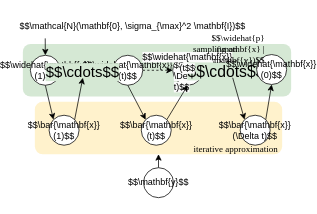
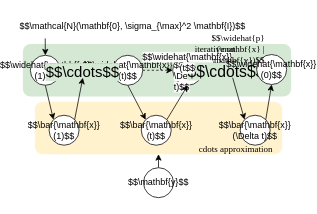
  <mxCell id="0" />
  <mxCell id="1" parent="0" />
  <mxCell id="2" value="" style="rounded=1;whiteSpace=wrap;html=1;fillColor=#d5e8d4;strokeColor=none;" vertex="1" parent="1"><mxGeometry x="26" y="58" width="358" height="70" as="geometry" /></mxCell>
  <mxCell id="3" value="" style="ellipse;whiteSpace=wrap;html=1;" vertex="1" parent="1"><mxGeometry x="226" y="73" width="40" height="40" as="geometry" /></mxCell>
  <mxCell id="4" value="" style="rounded=1;whiteSpace=wrap;html=1;fillColor=#fff2cc;strokeColor=none;" vertex="1" parent="1"><mxGeometry x="42" y="135" width="330" height="70" as="geometry" /></mxCell>
  <mxCell id="5" value="&lt;span style=&quot;caret-color: rgb(0, 0, 0); color: rgb(0, 0, 0); font-family: Helvetica; font-size: 12px; font-style: normal; font-variant-caps: normal; font-weight: 400; letter-spacing: normal; orphans: auto; text-align: center; text-indent: 0px; text-transform: none; white-space: normal; widows: auto; word-spacing: 0px; -webkit-text-stroke-width: 0px; background-color: rgb(251, 251, 251); text-decoration: none; display: inline !important; float: none;&quot;&gt;$$-\Delta t)$$&lt;/span&gt;" style="text;whiteSpace=wrap;html=1;" vertex="1" parent="1"><mxGeometry x="226" y="73" width="30" height="43" as="geometry" /></mxCell>
  <mxCell id="6" value="" style="edgeStyle=orthogonalEdgeStyle;rounded=0;orthogonalLoop=1;jettySize=auto;html=1;dashed=1;" edge="1" parent="1" source="8" target="11"><mxGeometry relative="1" as="geometry" /></mxCell>
  <mxCell id="7" style="rounded=0;orthogonalLoop=1;jettySize=auto;html=1;exitX=0.5;exitY=1;exitDx=0;exitDy=0;entryX=0;entryY=0;entryDx=0;entryDy=0;" edge="1" parent="1" source="8" target="14"><mxGeometry relative="1" as="geometry" /></mxCell>
  <mxCell id="8" value="$$\widehat{\mathbf{x}}(1)$$" style="ellipse;whiteSpace=wrap;html=1;aspect=fixed;" vertex="1" parent="1"><mxGeometry x="36" y="73" width="40" height="40" as="geometry" /></mxCell>
  <mxCell id="9" value="" style="edgeStyle=orthogonalEdgeStyle;rounded=0;orthogonalLoop=1;jettySize=auto;html=1;dashed=1;" edge="1" parent="1" source="11" target="3"><mxGeometry relative="1" as="geometry" /></mxCell>
  <mxCell id="10" style="rounded=0;orthogonalLoop=1;jettySize=auto;html=1;exitX=0.5;exitY=1;exitDx=0;exitDy=0;entryX=0;entryY=0;entryDx=0;entryDy=0;" edge="1" parent="1" source="11" target="18"><mxGeometry relative="1" as="geometry" /></mxCell>
  <mxCell id="11" value="$$\widehat{\mathbf{x}}(t)$$" style="ellipse;whiteSpace=wrap;html=1;" vertex="1" parent="1"><mxGeometry x="146" y="73" width="40" height="40" as="geometry" /></mxCell>
  <mxCell id="12" value="" style="edgeStyle=orthogonalEdgeStyle;rounded=0;orthogonalLoop=1;jettySize=auto;html=1;dashed=1;" edge="1" parent="1" source="3" target="16"><mxGeometry relative="1" as="geometry" /></mxCell>
  <mxCell id="13" value="&lt;font style=&quot;font-size: 21px;&quot;&gt;$$\cdots$$&lt;/font&gt;" style="edgeLabel;html=1;align=center;verticalAlign=middle;resizable=0;points=[];labelBackgroundColor=#D5E8D4;" vertex="1" connectable="0" parent="12"><mxGeometry x="-0.177" y="-1" relative="1" as="geometry"><mxPoint y="-1" as="offset" /></mxGeometry></mxCell>
  <mxCell id="14" value="$$\bar{\mathbf{x}}(1)$$" style="ellipse;whiteSpace=wrap;html=1;aspect=fixed;" vertex="1" parent="1"><mxGeometry x="61" y="153" width="40" height="40" as="geometry" /></mxCell>
  <mxCell id="15" value="&lt;p style=&quot;line-height: 120%;&quot;&gt;&lt;span style=&quot;caret-color: rgb(0, 0, 0); color: rgb(0, 0, 0); font-family: Helvetica; font-size: 12px; font-style: normal; font-variant-caps: normal; font-weight: 400; letter-spacing: normal; orphans: auto; text-align: center; text-indent: 0px; text-transform: none; white-space: normal; widows: auto; word-spacing: 0px; -webkit-text-stroke-width: 0px; background-color: rgb(251, 251, 251); text-decoration: none; display: inline !important; float: none;&quot;&gt;$$\widehat{\mathbf{x}}(t$$&lt;/span&gt;&lt;/p&gt;" style="text;html=1;align=center;verticalAlign=middle;whiteSpace=wrap;rounded=0;" vertex="1" parent="1"><mxGeometry x="231" y="68" width="30" height="30" as="geometry" /></mxCell>
  <mxCell id="16" value="$$\widehat{\mathbf{x}}(0)$$" style="ellipse;whiteSpace=wrap;html=1;" vertex="1" parent="1"><mxGeometry x="338" y="72" width="40" height="40" as="geometry" /></mxCell>
  <mxCell id="17" style="rounded=0;orthogonalLoop=1;jettySize=auto;html=1;exitX=1;exitY=0;exitDx=0;exitDy=0;entryX=0.5;entryY=1;entryDx=0;entryDy=0;" edge="1" parent="1" source="18" target="3"><mxGeometry relative="1" as="geometry"><mxPoint x="256" y="123" as="targetPoint" /></mxGeometry></mxCell>
  <mxCell id="18" value="$$\bar{\mathbf{x}}(t)$$" style="ellipse;whiteSpace=wrap;html=1;aspect=fixed;" vertex="1" parent="1"><mxGeometry x="184" y="153" width="40" height="40" as="geometry" /></mxCell>
  <mxCell id="19" style="rounded=0;orthogonalLoop=1;jettySize=auto;html=1;exitX=1;exitY=0;exitDx=0;exitDy=0;entryX=0.5;entryY=1;entryDx=0;entryDy=0;" edge="1" parent="1" source="20" target="16"><mxGeometry relative="1" as="geometry" /></mxCell>
  <mxCell id="20" value="$$\bar{\mathbf{x}}(\Delta t)$$" style="ellipse;whiteSpace=wrap;html=1;aspect=fixed;" vertex="1" parent="1"><mxGeometry x="316" y="153" width="40" height="40" as="geometry" /></mxCell>
  <mxCell id="21" style="rounded=0;orthogonalLoop=1;jettySize=auto;html=1;entryX=0;entryY=0;entryDx=0;entryDy=0;" edge="1" parent="1" target="20"><mxGeometry relative="1" as="geometry"><mxPoint x="306" y="103" as="sourcePoint" /><mxPoint x="296" y="143" as="targetPoint" /><Array as="points" /></mxGeometry></mxCell>
  <mxCell id="22" style="rounded=0;orthogonalLoop=1;jettySize=auto;html=1;exitX=0.5;exitY=0;exitDx=0;exitDy=0;entryX=0.5;entryY=1;entryDx=0;entryDy=0;" edge="1" parent="1" source="23" target="4"><mxGeometry relative="1" as="geometry" /></mxCell>
  <mxCell id="23" value="$$\mathbf{y}$$" style="ellipse;whiteSpace=wrap;html=1;aspect=fixed;" vertex="1" parent="1"><mxGeometry x="187" y="223" width="40" height="40" as="geometry" /></mxCell>
  <mxCell id="24" value="&lt;font style=&quot;font-size: 20px;&quot;&gt;$$\cdots$$&lt;/font&gt;" style="text;html=1;align=center;verticalAlign=middle;whiteSpace=wrap;rounded=0;labelBackgroundColor=#D5E8D4;" vertex="1" parent="1"><mxGeometry x="76" y="80" width="60" height="30" as="geometry" /></mxCell>
  <mxCell id="25" style="rounded=0;orthogonalLoop=1;jettySize=auto;html=1;exitX=1;exitY=0;exitDx=0;exitDy=0;" edge="1" parent="1" source="14"><mxGeometry relative="1" as="geometry"><mxPoint x="106" y="103" as="targetPoint" /></mxGeometry></mxCell>
- <mxCell id="26" value="&lt;font face=&quot;Times New Roman&quot;&gt;iterative approximation&lt;/font&gt;" style="text;html=1;align=center;verticalAlign=middle;whiteSpace=wrap;rounded=0;" vertex="1" parent="1"><mxGeometry x="228" y="173" width="165" height="50" as="geometry" /></mxCell>
- <mxCell id="27" value="&lt;font face=&quot;Times New Roman&quot;&gt;sampling on&lt;/font&gt;" style="text;html=1;align=center;verticalAlign=middle;whiteSpace=wrap;rounded=0;" vertex="1" parent="1"><mxGeometry x="228" y="40" width="110" height="50" as="geometry" /></mxCell>
+ <mxCell id="26" value="&lt;font face=&quot;Times New Roman&quot;&gt;cdots approximation&lt;/font&gt;" style="text;html=1;align=center;verticalAlign=middle;whiteSpace=wrap;rounded=0;" vertex="1" parent="1"><mxGeometry x="228" y="173" width="165" height="50" as="geometry" /></mxCell>
+ <mxCell id="27" value="&lt;font face=&quot;Times New Roman&quot;&gt;iterative on&lt;/font&gt;" style="text;html=1;align=center;verticalAlign=middle;whiteSpace=wrap;rounded=0;" vertex="1" parent="1"><mxGeometry x="228" y="40" width="110" height="50" as="geometry" /></mxCell>
  <mxCell id="28" value="&lt;span style=&quot;font-family: &amp;quot;Times New Roman&amp;quot;; white-space: normal;&quot;&gt;$$\widehat{p}(\mathbf{x} | \mathbf{y})$$&lt;/span&gt;" style="text;html=1;align=right;verticalAlign=middle;resizable=0;points=[];autosize=1;strokeColor=none;fillColor=none;" vertex="1" parent="1"><mxGeometry x="120" y="50" width="230" height="30" as="geometry" /></mxCell>
  <mxCell id="29" value="$$\mathcal{N}(\mathbf{0}, \sigma_{\max}^2 \mathbf{I})$$" style="text;html=1;align=left;verticalAlign=middle;resizable=0;points=[];autosize=1;strokeColor=none;fillColor=none;" vertex="1" parent="1"><mxGeometry x="20" y="20" width="320" height="30" as="geometry" /></mxCell>
  <mxCell id="30" value="" style="endArrow=classic;html=1;rounded=0;entryX=0.5;entryY=0;entryDx=0;entryDy=0;exitX=0.112;exitY=1.015;exitDx=0;exitDy=0;exitPerimeter=0;" edge="1" parent="1" source="29" target="8"><mxGeometry width="50" height="50" relative="1" as="geometry"><mxPoint x="-24" y="143" as="sourcePoint" /><mxPoint x="26" y="93" as="targetPoint" /></mxGeometry></mxCell>
